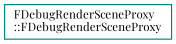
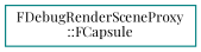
  digraph {
    rankdir=LR
    fontname="Playfair Display"
-   n1 [color=teal fillcolor=white fontname="Playfair Display" fontsize=10 height=0.2 label="FDebugRenderSceneProxy\l::FDebugRenderSceneProxy" shape=box style=filled width=0.4]
+   n1 [color=teal fillcolor=white fontname="Playfair Display" fontsize=10 height=0.2 label="FDebugRenderSceneProxy\l::FCapsule" shape=box style=filled width=0.4]
  }
